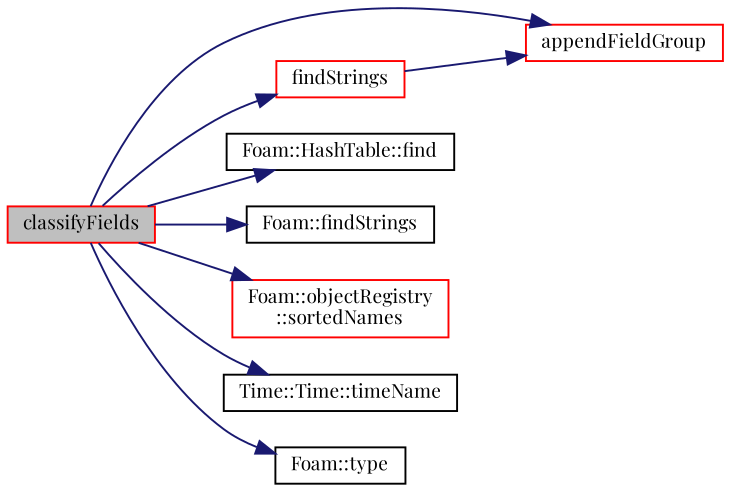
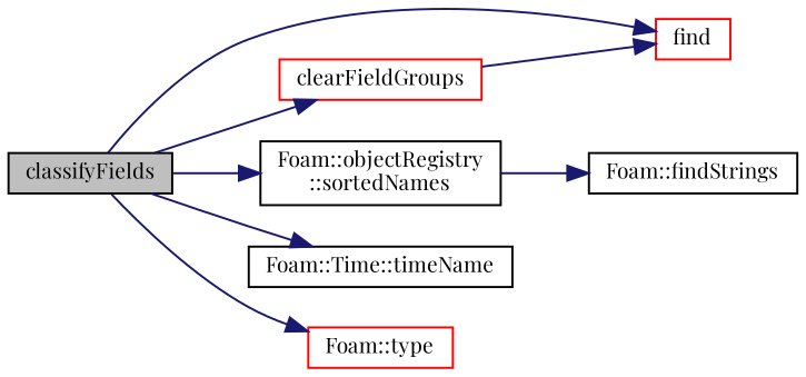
  digraph {
    fontname="Playfair Display"
    rankdir=LR
    node [color=black fontname="Playfair Display" fontsize=10 shape=record]
    edge [color=midnightblue fontname="Playfair Display" fontsize=10 labelfontname=FreeSans labelfontsize=10 style=solid]
-   n1 [color=red fillcolor=grey75 fontcolor=black height=0.2 label=classifyFields style=filled width=0.4]
-   n2 [color=red height=0.2 label=appendFieldGroup width=0.4]
-   n3 [color=red height=0.2 label=findStrings width=0.4]
-   n4 [height=0.2 label="Foam::HashTable::find" width=0.4]
+   n1 [fillcolor=grey75 fontcolor=black height=0.2 label=classifyFields style=filled width=0.4]
+   n2 [color=red height=0.2 label=find width=0.4]
+   n3 [color=red height=0.2 label=clearFieldGroups width=0.4]
    n5 [height=0.2 label="Foam::findStrings" width=0.4]
-   n6 [color=red height=0.2 label="Foam::objectRegistry\l::sortedNames" width=0.4]
-   n7 [height=0.2 label="Time::Time::timeName" width=0.4]
-   n8 [height=0.2 label="Foam::type" width=0.4]
+   n6 [height=0.2 label="Foam::objectRegistry\l::sortedNames" width=0.4]
+   n7 [height=0.2 label="Foam::Time::timeName" width=0.4]
+   n8 [color=red height=0.2 label="Foam::type" width=0.4]
    n1 -> n2
    n1 -> n3
-   n1 -> n4
-   n1 -> n5
+   n6 -> n5
    n1 -> n6
    n1 -> n7
    n1 -> n8
    n3 -> n2
  }
